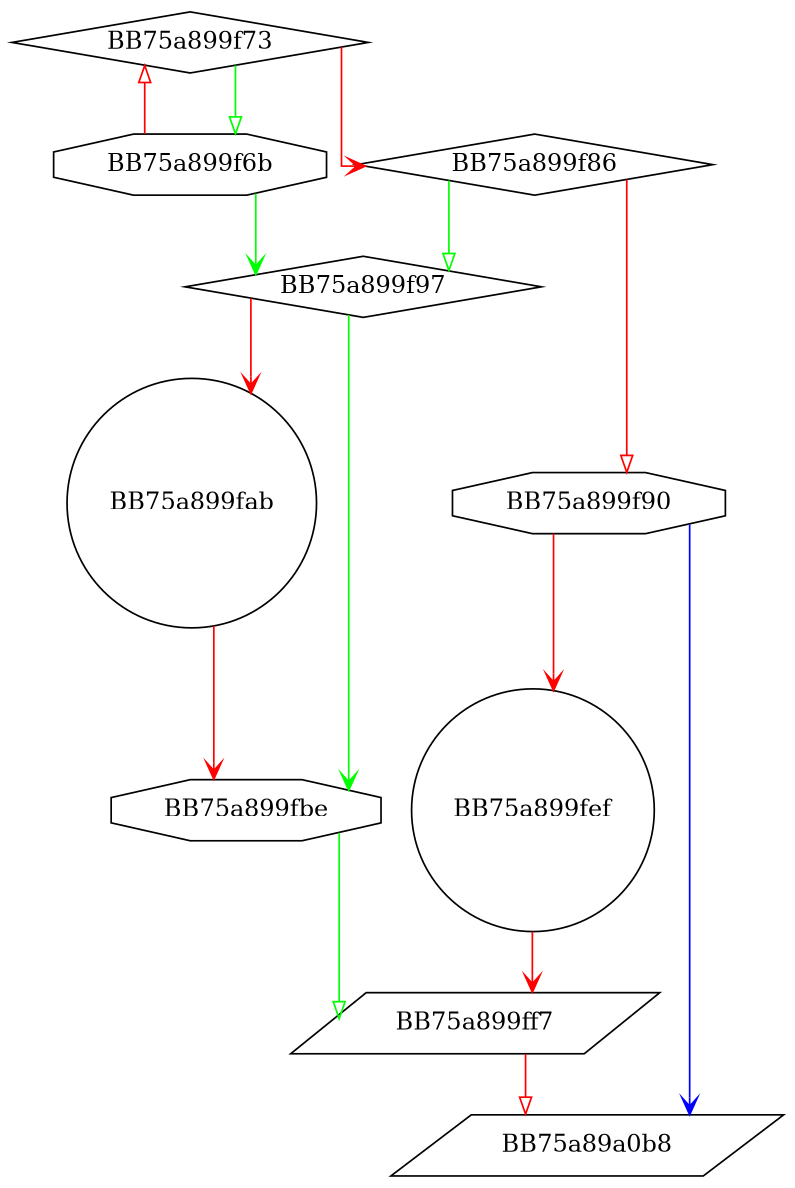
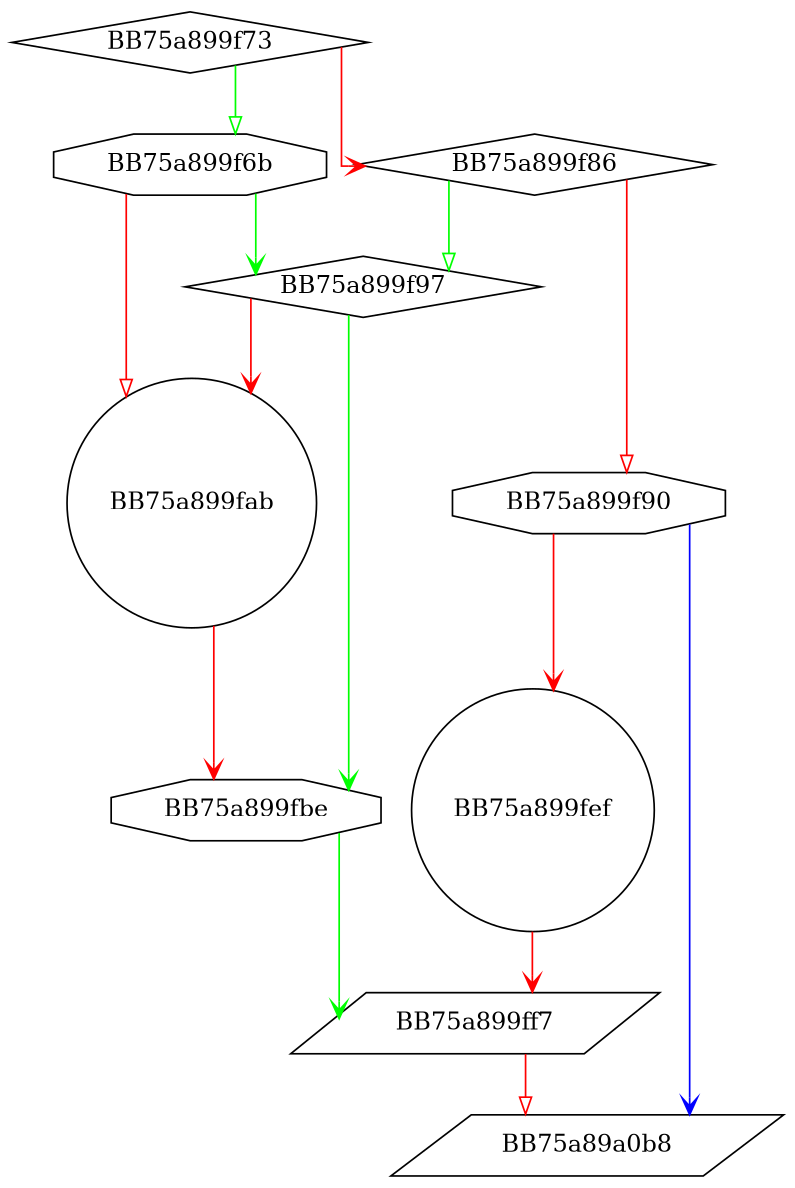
  digraph {
    splines=ortho
    node [shape=diamond]
    edge [arrowhead=vee color=red]
    BB75a899f97
    BB75a899f6b [shape=octagon]
    BB75a899f73
    BB75a899fbe [shape=octagon]
    BB75a899fab [shape=circle]
    BB75a899f86
    BB75a899ff7 [shape=parallelogram]
    BB75a899f90 [shape=octagon]
    BB75a89a0b8 [shape=parallelogram]
    BB75a899fef [shape=circle]
    BB75a899f97 -> BB75a899fbe [color=green]
    BB75a899f97 -> BB75a899fab
    BB75a899f6b -> BB75a899f97 [color=green]
-   BB75a899f6b -> BB75a899f73 [arrowhead=onormal]
+   BB75a899f6b -> BB75a899fab [arrowhead=onormal]
    BB75a899f73 -> BB75a899f6b [arrowhead=onormal color=green]
    BB75a899f73 -> BB75a899f86
-   BB75a899fbe -> BB75a899ff7 [arrowhead=onormal color=green]
+   BB75a899fbe -> BB75a899ff7 [color=green]
    BB75a899fab -> BB75a899fbe
    BB75a899f86 -> BB75a899f97 [arrowhead=onormal color=green]
    BB75a899f86 -> BB75a899f90 [arrowhead=onormal]
    BB75a899ff7 -> BB75a89a0b8 [arrowhead=onormal]
    BB75a899f90 -> BB75a89a0b8 [color=blue]
    BB75a899f90 -> BB75a899fef
    BB75a899fef -> BB75a899ff7
  }
